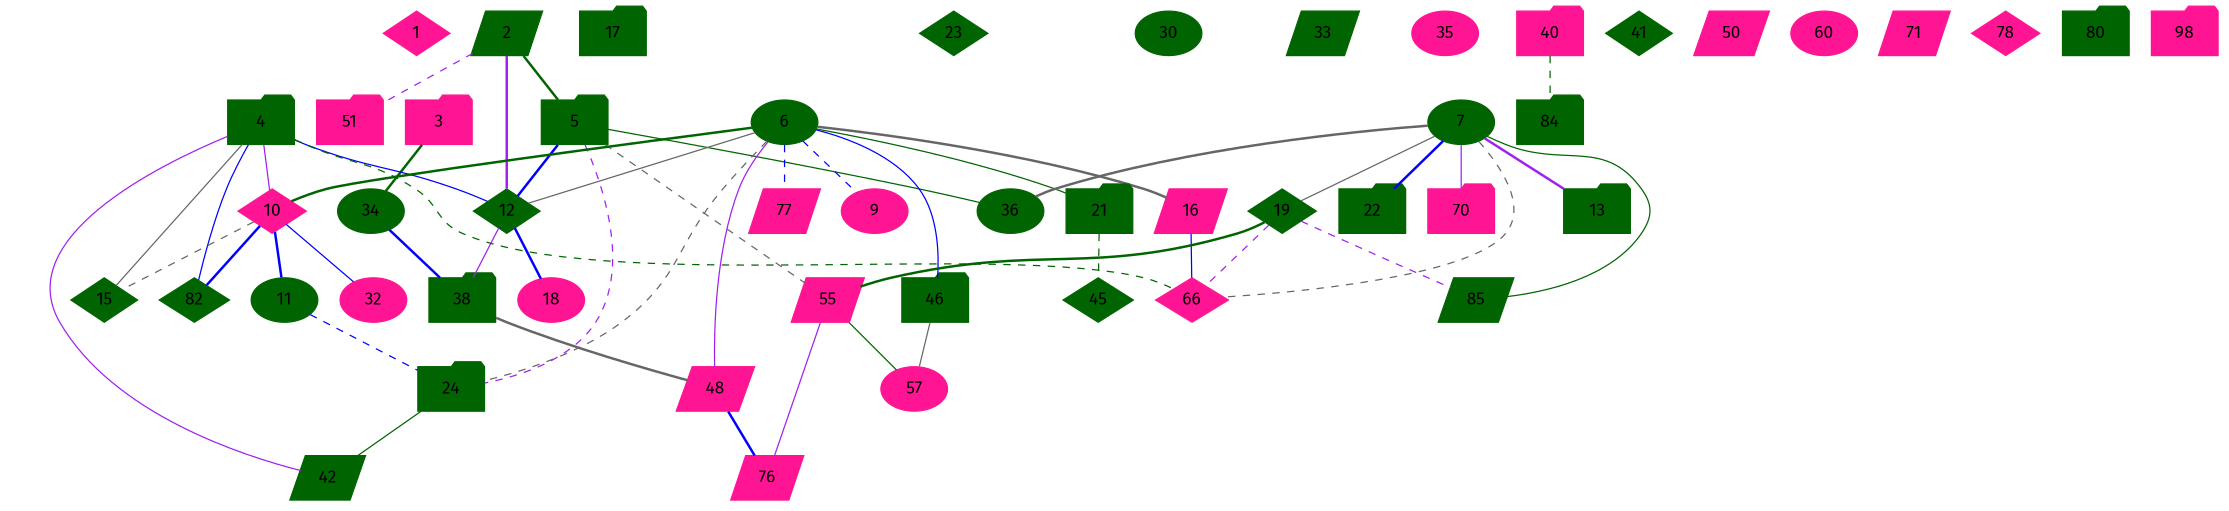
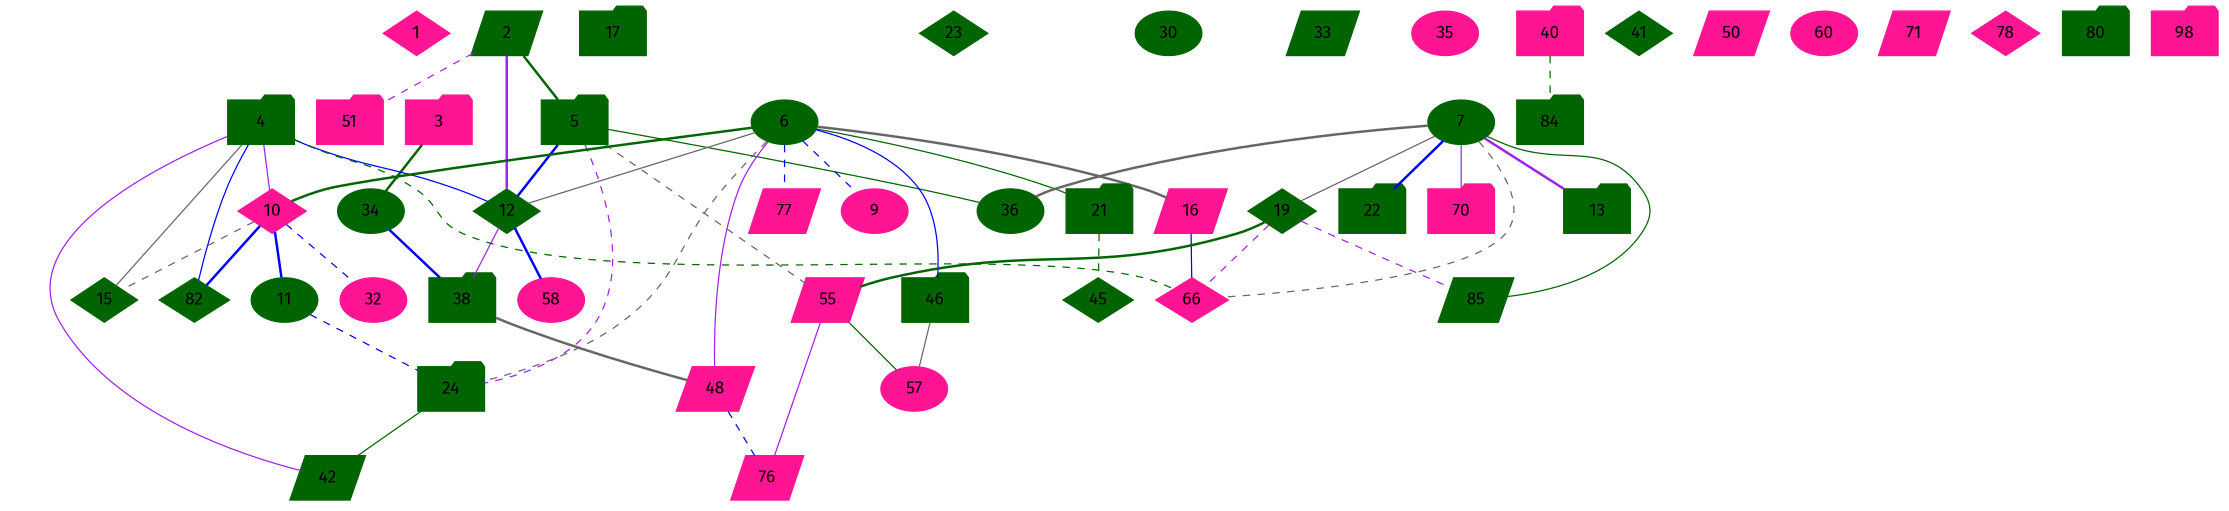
  graph {
    fontname="Fira Sans"
    node [color=darkgreen fontname="Fira Sans" shape=folder style=filled]
    edge [color=blue fontname="Fira Sans" style=solid]
    1 [color=deeppink shape=diamond super="+26"]
    5 [super="+29"]
    12 [shape=diamond super="+37+44"]
    24 [super="+39"]
    36 [shape=ellipse super="+83"]
    55 [color=deeppink shape=parallelogram super="+81"]
    2 [shape=parallelogram]
    51 [color=deeppink]
    38
-   58 [color=deeppink shape=ellipse super="+61" label=18]
+   58 [color=deeppink shape=ellipse super="+61"]
    34 [shape=ellipse super="+49+54"]
    3 [color=deeppink]
    4 [super="+8+56+88"]
    10 [color=deeppink shape=diamond super="+93+95+25+67"]
    15 [shape=diamond super="+94"]
    42 [shape=parallelogram super="+43"]
    66 [color=deeppink shape=diamond]
    82 [shape=diamond]
    11 [shape=ellipse]
    32 [color=deeppink shape=ellipse]
    57 [color=deeppink shape=ellipse]
    76 [color=deeppink shape=parallelogram]
    6 [shape=ellipse super="+27+28"]
    9 [color=deeppink shape=ellipse super="+72+63"]
    16 [color=deeppink shape=parallelogram super="+52+18"]
    21 [super="+53"]
    46
    48 [color=deeppink shape=parallelogram]
    77 [color=deeppink shape=parallelogram]
    45 [shape=diamond]
    7 [shape=ellipse super="+14+86+31+20"]
    13 [super="+91"]
    19 [shape=diamond super="+47"]
    22 [super="+73"]
    70 [color=deeppink]
    85 [shape=parallelogram]
    17
    23 [shape=diamond]
    30 [shape=ellipse]
    33 [shape=parallelogram]
    35 [color=deeppink shape=ellipse]
    40 [color=deeppink super="+101"]
    84
    41 [shape=diamond]
    50 [color=deeppink shape=parallelogram]
    60 [color=deeppink shape=ellipse super="+62"]
    71 [color=deeppink shape=parallelogram]
    78 [color=deeppink shape=diamond]
    80
    98 [color=deeppink]
    5 -- 12 [style=bold]
    5 -- 24 [color=purple style=dashed]
    5 -- 36 [color=darkgreen]
    5 -- 55 [color=gray40 style=dashed]
    12 -- 38 [color=purple]
    12 -- 58 [style=bold]
    24 -- 42 [color=darkgreen]
    55 -- 57 [color=darkgreen]
    55 -- 76 [color=purple]
    2 -- 5 [color=darkgreen style=bold]
    2 -- 12 [color=purple style=bold]
    2 -- 51 [color=purple style=dashed]
    38 -- 48 [color=gray40 style=bold]
    34 -- 38 [style=bold]
    3 -- 34 [color=darkgreen style=bold]
    4 -- 12
    4 -- 10 [color=purple]
    4 -- 15 [color=gray40]
    4 -- 42 [color=purple]
    4 -- 66 [color=darkgreen style=dashed weight=2]
    4 -- 82
    10 -- 15 [color=gray40 style=dashed]
    10 -- 82 [style=bold]
    10 -- 11 [style=bold]
-   10 -- 32
+   10 -- 32 [style=dashed]
    11 -- 24 [style=dashed]
    6 -- 12 [color=gray40]
    6 -- 24 [color=gray40 style=dashed]
    6 -- 10 [color=darkgreen style=bold]
    6 -- 9 [style=dashed]
    6 -- 16 [color=gray40 style=bold]
    6 -- 21 [color=darkgreen]
    6 -- 46
    6 -- 48 [color=purple]
    6 -- 77 [style=dashed]
    16 -- 66
    21 -- 45 [color=darkgreen style=dashed]
    46 -- 57 [color=gray40]
-   48 -- 76 [style=bold]
+   48 -- 76 [style=dashed]
    7 -- 36 [color=gray40 style=bold]
    7 -- 66 [color=gray40 style=dashed]
    7 -- 13 [color=purple style=bold]
    7 -- 19 [color=gray40]
    7 -- 22 [style=bold]
    7 -- 70 [color=purple]
    7 -- 85 [color=darkgreen]
    19 -- 55 [color=darkgreen style=bold]
    19 -- 66 [color=purple style=dashed]
    19 -- 85 [color=purple style=dashed]
    40 -- 84 [color=darkgreen style=dashed]
  }
